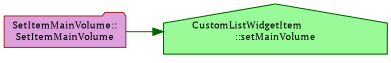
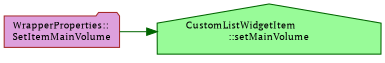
  digraph {
    rankdir=LR
    fontname="PT Serif"
    node [fontname="PT Serif" fontsize=10 style=filled]
-   n1 [color=brown fillcolor=plum fontcolor=black height=0.2 label="SetItemMainVolume::\lSetItemMainVolume" shape=folder width=0.4]
+   n1 [color=brown fillcolor=plum fontcolor=black height=0.2 label="WrapperProperties::\lSetItemMainVolume" shape=folder width=0.4]
    n2 [color=darkgreen fillcolor=palegreen height=0.2 label="CustomListWidgetItem\l::setMainVolume" shape=house width=0.4]
    n1 -> n2 [color=darkgreen fontname="PT Serif" fontsize=10 labelfontname=Helvetica labelfontsize=10 style=solid]
  }
